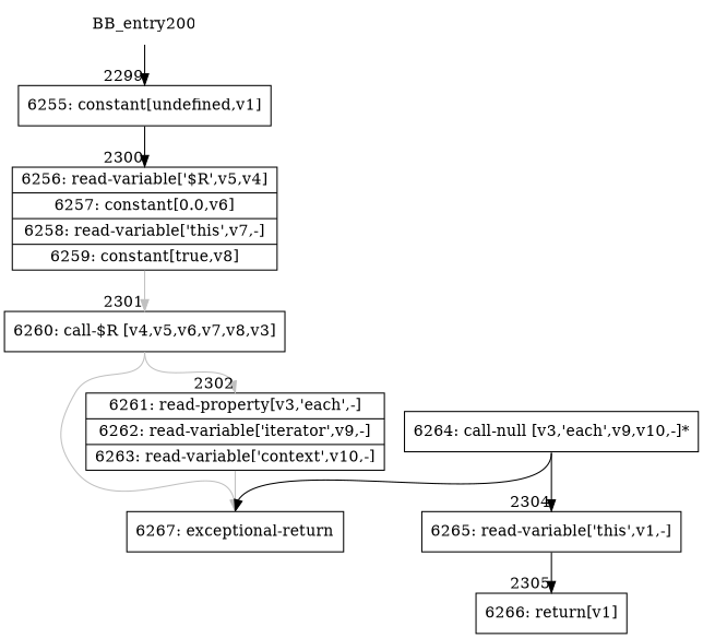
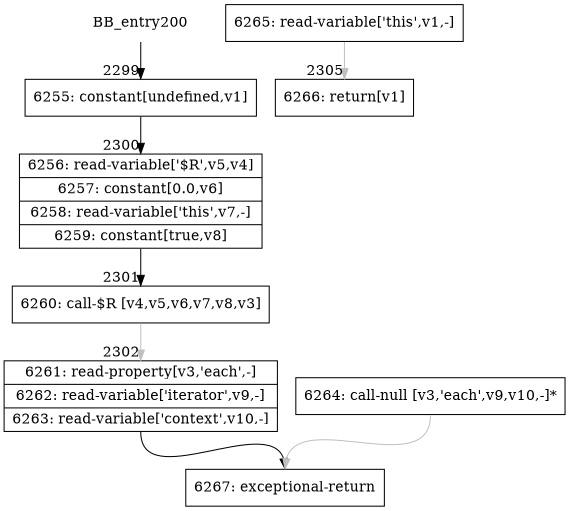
  digraph {
    rankdir=TD
    node [shape=record]
    edge [headport=n tailport=s]
    n1 [label=BB_entry200 shape=none]
    n2 [label="{6255: constant[undefined,v1]}"]
    n3 [label="{6256: read-variable['$R',v5,v4]|6257: constant[0.0,v6]|6258: read-variable['this',v7,-]|6259: constant[true,v8]}"]
    n4 [label="{6260: call-$R [v4,v5,v6,v7,v8,v3]}"]
    n5 [label="{6267: exceptional-return}"]
    n6 [label="{6261: read-property[v3,'each',-]|6262: read-variable['iterator',v9,-]|6263: read-variable['context',v10,-]}"]
    n7 [label="{6264: call-null [v3,'each',v9,v10,-]*}"]
    n8 [label="{6265: read-variable['this',v1,-]}"]
    n9 [label="{6266: return[v1]}"]
    n1 -> n2 [headlabel="    2299"]
    n2 -> n3 [headlabel="      2300"]
-   n3 -> n4 [headlabel="      2301" color=gray]
-   n4 -> n5 [color=gray]
+   n3 -> n4 [headlabel="      2301"]
    n4 -> n6 [color=gray headlabel="      2302"]
-   n6 -> n5 [color=gray]
-   n7 -> n5 [color=black]
-   n7 -> n8 [headlabel="      2304"]
-   n8 -> n9 [headlabel="      2305"]
+   n6 -> n5 [color=black]
+   n7 -> n5 [color=gray]
+   n8 -> n9 [headlabel="      2305" color=gray]
  }
